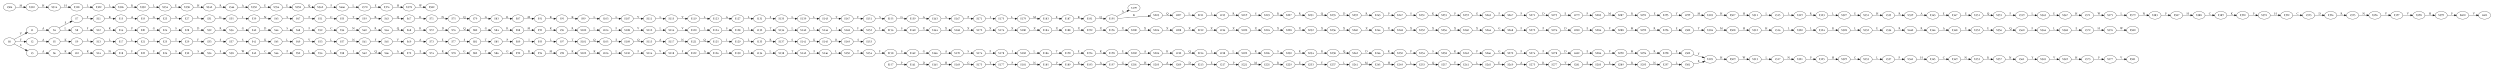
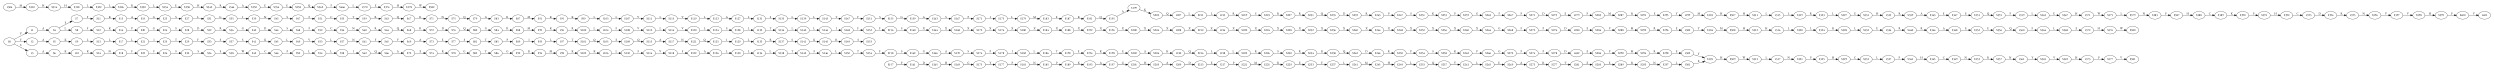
  strict digraph {
    fontname="EB Garamond"
    rankdir=LR
    node [fontname="EB Garamond"]
    edge [fontname="EB Garamond"]
    S0
    S1
    S2
    S3
    S4
    S5
    S6
    S7
    S8
    S9
    S10
    S11
    S12
    S13
    S14
    S15
    S16
    S17
    S18
    S19
    S20
    S21
    S22
    S23
    S24
    S25
    S26
    S27
    S28
    S29
    S30
    S31
    S32
    S33
    S34
    S35
    S36
    S37
    S38
    S39
    S40
    S41
    S42
    S43
    S44
    S45
    S46
    S47
    S48
    S49
    S50
    S51
    S52
    S53
    S54
    S55
    S56
    S57
    S58
    S59
    S60
    S61
    S62
    S63
    S64
    S65
    S66
    S67
    S68
    S69
    S70
    S71
    S72
    S73
    S74
    S75
    S76
    S77
    S78
    S79
    S80
    S81
    S82
    S83
    S84
    S85
    S86
    S87
    S88
    S89
    S90
    S91
    S92
    S93
    S94
    S95
    S96
    S97
    S98
    S99
    S100
    S101
    S102
    S103
    S104
    S105
    S106
    S107
    S108
    S109
    S110
    S111
    S112
    S113
    S114
    S115
    S116
    S117
    S118
    S119
    S120
    S121
    S122
    S123
    S124
    S125
    S126
    S127
    S128
    S129
    S130
    S131
    S132
    S133
    S134
    S135
    S136
    S137
    S138
    S139
    S140
    S141
    S142
    S143
    S144
    S145
    S146
    S147
    S148
    S149
    S150
    S151
    S152
    S153
    S154
    S155
    S156
    S158
    S159
    S160
    S157
    S161
    S162
    S163
    S164
    S165
    S166
    S167
    S168
    S169
    S170
    S171
    S172
    S173
    S174
    S175
    S176
    S177
    S178
    S179
    S180
    S181
    S182
    S183
    S184
    S185
    S186
    S187
    S188
    S189
    S190
    S191
    S192
    S193
    S194
    S195
    S196
    S197
    S198
    S199
    S200
    S201
    S202
    S203
    S204
    S205
    S206
    S207
    S208
    S209
    S210
    S211
    S212
    S213
    S214
    S215
    S216
    S217
    S218
    S219
    S220
    S221
    S222
    S223
    S224
    S225
    S226
    S227
    S228
    S229
    S230
    S231
    S232
    S233
    S234
    S235
    S236
    S237
    S238
    S239
    S240
    S241
    S242
    S243
    S244
    S245
    S246
    S247
    S248
    S249
    S250
    S251
    S252
    S253
    S254
    S255
    S256
    S257
    S258
    S259
    S260
    S261
    S262
    S263
    S264
    S265
    S266
    S267
    S268
    S269
    S270
    S271
    S272
    S273
    S274
    S275
    S276
    S277
    S278
    S279
    S280
    S281
    n283 [label=S482]
    S283
    S284
    S285
    S286
    S287
    S288
    S289
    S290
    S291
    S292
    S293
    S294
    S295
    S296
    S297
    S298
    S299
    S300
    S301
    S302
    S303
    S304
    S305
    S307
    S308
    S309
    S306
    S310
    S311
    S312
    S313
    S314
    S315
    S316
    S317
    S318
    S319
    S320
    S321
    S322
    S323
    S324
    S325
    S326
    S327
    S328
    S329
    S330
    S331
    S332
    S333
    S334
    S335
    S336
    S337
    S338
    S339
    n341 [label=S440]
    S341
    S342
    S343
    S344
    S345
    S346
    S347
    S348
    S349
    S350
    S351
    S352
    S353
    S354
    S355
    S356
    S357
    S358
    S359
    S360
    S361
    S362
    S363
    S364
    S365
    n367 [label=S466]
    S367
    S368
    S369
    S370
    S371
    S372
    S373
    S374
    S375
    S376
    S377
    S378
    S379
    S380
    S381
    S382
    S383
    S387
    S388
    S389
    S390
    S391
    S392
    S393
    S394
    S395
    S396
    S397
    S398
    S399
    S400
    S401
    S0 -> S1 [label=V]
    S0 -> S2 [label=F]
    S0 -> S3 [label=S]
    S1 -> S4 [label=A]
    S2 -> S5 [label=A]
    S3 -> S6 [label=A]
    S4 -> S7 [label=S]
    S4 -> S8 [label=L]
    S5 -> S9 [label=K]
    S6 -> S10 [label=K]
    S7 -> S11 [label=F]
    S8 -> S12 [label=F]
    S9 -> S13 [label=L]
    S10 -> S14 [label=K]
    S11 -> S15 [label=K]
    S12 -> S16 [label=K]
    S13 -> S17 [label=L]
    S14 -> S18 [label=N]
    S15 -> S19 [label=A]
    S16 -> S20 [label=P]
    S17 -> S21 [label=L]
    S18 -> S22 [label=F]
    S19 -> S23 [label=G]
    S20 -> S24 [label=G]
    S21 -> S25 [label=I]
    S22 -> S26 [label=F]
    S23 -> S27 [label=S]
    S24 -> S28 [label=S]
    S25 -> S29 [label=T]
    S26 -> S30 [label=S]
    S27 -> S31 [label=L]
    S28 -> S32 [label=D]
    S29 -> S33 [label=F]
    S30 -> S34 [label=S]
    S31 -> S35 [label=G]
    S32 -> S36 [label=R]
    S33 -> S37 [label=S]
    S34 -> S38 [label=S]
    S35 -> S39 [label=I]
    S36 -> S40 [label=G]
    S37 -> S41 [label=S]
    S38 -> S42 [label=W]
    S39 -> S43 [label=N]
    S40 -> S44 [label=D]
    S41 -> S45 [label=K]
    S42 -> S46 [label=C]
    S43 -> S47 [label=S]
    S44 -> S48 [label=S]
    S45 -> S49 [label=L]
    S46 -> S50 [label=P]
    S47 -> S51 [label=F]
    S48 -> S52 [label=F]
    S49 -> S53 [label=V]
    S50 -> S54 [label=L]
    S51 -> S55 [label=C]
    S52 -> S56 [label=C]
    S53 -> S57 [label=L]
    S54 -> S58 [label=L]
    S55 -> S59 [label=T]
    S56 -> S60 [label=N]
    S57 -> S61 [label=N]
    S58 -> S62 [label=I]
    S59 -> S63 [label=R]
    S60 -> S64 [label=R]
    S61 -> S65 [label=F]
    S62 -> S66 [label=Q]
    S63 -> S67 [label=Q]
    S64 -> S68 [label=Q]
    S65 -> S69 [label=V]
    S66 -> S70 [label=A]
    S67 -> S71 [label=R]
    S68 -> S72 [label=R]
    S69 -> S73 [label=A]
    S70 -> S74 [label=E]
    S71 -> S75 [label=N]
    S72 -> S76 [label=D]
    S73 -> S77 [label=E]
    S74 -> S78 [label=R]
    S75 -> S79 [label=Q]
    S76 -> S80 [label=Q]
    S77 -> S81 [label=S]
    S78 -> S82 [label=G]
    S79 -> S83 [label=G]
    S80 -> S84 [label=G]
    S81 -> S85 [label=T]
    S82 -> S86 [label=T]
    S83 -> S87 [label=R]
    S84 -> S88 [label=R]
    S85 -> S89 [label=P]
    S86 -> S90 [label=G]
    S87 -> S91 [label=M]
    S88 -> S92 [label=M]
    S89 -> S93 [label=I]
    S90 -> S94 [label=R]
    S91 -> S95 [label=K]
    S92 -> S96 [label=K]
    S93 -> S97 [label=L]
    S94 -> S98 [label=M]
    S95 -> S99 [label=K]
    S96 -> S100 [label=R]
    S97 -> S101 [label=T]
    S98 -> S102 [label=K]
    S99 -> S103 [label=L]
    S100 -> S104 [label=L]
    S101 -> S105 [label=Q]
    S102 -> S106 [label=K]
    S103 -> S107 [label=L]
    S104 -> S108 [label=F]
    S105 -> S109 [label=E]
    S106 -> S110 [label=L]
    S107 -> S111 [label=V]
    S108 -> S112 [label=V]
    S109 -> S113 [label=Q]
    S110 -> S114 [label=F]
    S111 -> S115 [label=L]
    S112 -> S116 [label=L]
    S113 -> S117 [label=A]
    S114 -> S118 [label=V]
    S115 -> S119 [label=V]
    S116 -> S120 [label=V]
    S117 -> S121 [label=N]
    S118 -> S122 [label=F]
    S119 -> S123 [label=L]
    S120 -> S124 [label=L]
    S121 -> S125 [label=Q]
    S122 -> S126 [label=A]
    S123 -> S127 [label=A]
    S124 -> S128 [label=S]
    S125 -> S129 [label=I]
    S126 -> S130 [label=L]
    S127 -> S131 [label=L]
    S128 -> S132 [label=L]
    S129 -> S133 [label=L]
    S130 -> S134 [label=L]
    S131 -> S135 [label=S]
    S132 -> S136 [label=T]
    S133 -> S137 [label=R]
    S134 -> S138 [label=L]
    S135 -> S139 [label=L]
    S136 -> S140 [label=L]
    S137 -> S141 [label=S]
    S138 -> S142 [label=T]
    S139 -> S143 [label=L]
    S140 -> S144 [label=L]
    S141 -> S145 [label=K]
    S142 -> S146 [label=F]
    S143 -> S147 [label=T]
    S144 -> S148 [label=I]
    S145 -> S149 [label=R]
    S146 -> S150 [label=L]
    S147 -> S151 [label=F]
    S148 -> S152 [label=F]
    S149 -> S153 [label=S]
    S150 -> S154 [label=T]
    S151 -> S155 [label=S]
    S152 -> S156 [label=F]
    S154 -> S158 [label=F]
    S155 -> S159 [label=G]
    S156 -> S160 [label=S]
    S158 -> S162 [label=S]
    S159 -> S163 [label=A]
    S160 -> S164 [label=X]
    S157 -> S161 [label=P]
    S161 -> S165 [label=D]
    S162 -> S166 [label=G]
    S163 -> S167 [label=S]
    S164 -> S168 [label=X]
    S165 -> S169 [label=H]
    S166 -> S170 [label=A]
    S167 -> S171 [label=P]
    S168 -> S172 [label=X]
    S169 -> S173 [label=G]
    S170 -> S174 [label=S]
    S171 -> S175 [label=I]
    S172 -> S176 [label=X]
    S173 -> S177 [label=Y]
    S174 -> S178 [label=P]
    S175 -> S179 [label=L]
    S176 -> S180 [label=X]
    S177 -> S181 [label=P]
    S178 -> S182 [label=I]
    S179 -> S183 [label=M]
    S180 -> S184 [label=X]
    S181 -> S185 [label=N]
    S182 -> S186 [label=L]
    S183 -> S187 [label=E]
    S184 -> S188 [label=X]
    S185 -> S189 [label=P]
    S186 -> S190 [label=T]
    S187 -> S191 [label=K]
    S188 -> S192 [label=X]
    S189 -> S193 [label=K]
    S190 -> S194 [label=E]
    S191 -> S195 [label=Q]
    S192 -> S196 [label=X]
    S193 -> S197 [label=A]
    S194 -> S198 [label=K]
    S195 -> S199 [label=A]
    S196 -> S200 [label=X]
    S197 -> S201 [label=G]
    S198 -> S202 [label=E]
-   S195 -> S203 [label=K]
+   S199 -> S203 [label=K]
    S200 -> S204 [label=X]
    S201 -> S205 [label=H]
    S202 -> S206 [label=A]
    S203 -> S207 [label=Q]
    S204 -> S208 [label=X]
    S205 -> S209 [label=A]
    S206 -> S210 [label=K]
    S207 -> S211 [label=L]
    S208 -> S212 [label=X]
    S209 -> S213 [label=D]
    S210 -> S214 [label=Q]
    S211 -> S215 [label=L]
    S212 -> S216 [label=X]
    S213 -> S217 [label=E]
    S214 -> S218 [label=L]
    S215 -> S219 [label=R]
    S216 -> S220 [label=X]
    S217 -> S221 [label=P]
    S218 -> S222 [label=L]
    S219 -> S223 [label=S]
    S220 -> S224 [label=X]
    S221 -> S225 [label=M]
    S222 -> S226 [label=R]
    S223 -> S227 [label=R]
    S224 -> S228 [label=X]
    S225 -> S229 [label=R]
    S226 -> S230 [label=S]
    S227 -> S231 [label=R]
    S228 -> S232 [label=X]
    S229 -> S233 [label=E]
    S230 -> S234 [label=R]
    S231 -> S235 [label=Q]
    S232 -> S236 [label=X]
    S233 -> S237 [label=Y]
    S234 -> S238 [label=R]
    S235 -> S239 [label=D]
    S236 -> S240 [label=X]
    S237 -> S241 [label=L]
    S238 -> S242 [label=Q]
    S239 -> S243 [label=R]
    S240 -> S244 [label=X]
    S241 -> S245 [label=M]
    S242 -> S246 [label=D]
    S243 -> S247 [label=P]
    S244 -> S248 [label=X]
    S245 -> S249 [label=H]
    S246 -> S250 [label=R]
    S247 -> S251 [label=S]
    S248 -> S252 [label=X]
    S249 -> S253 [label=L]
    S250 -> S254 [label=P]
    S251 -> S255 [label=K]
    S252 -> S256 [label=X]
    S253 -> S257 [label=Q]
    S254 -> S258 [label=S]
    S255 -> S259 [label=P]
    S256 -> S260 [label=X]
    S257 -> S261 [label=V]
    S258 -> S262 [label=K]
    S259 -> S263 [label=G]
    S260 -> S264 [label=X]
    S261 -> S265 [label=L]
    S262 -> S266 [label=P]
    S263 -> S267 [label=F]
    S264 -> S268 [label=G]
    S265 -> S269 [label=E]
    S266 -> S270 [label=G]
    S267 -> S271 [label=P]
    S268 -> S272 [label=F]
    S269 -> S273 [label=A]
    S270 -> S274 [label=F]
    S271 -> S275 [label=D]
    S272 -> S276 [label=P]
    S273 -> S277 [label=R]
    S274 -> S278 [label=P]
    S275 -> S279 [label=E]
    S276 -> S280 [label=D]
    S277 -> S281 [label=V]
    S278 -> n283 [label=D]
    S279 -> S283 [label=P]
    S280 -> S284 [label=E]
    S281 -> S285 [label=E]
    n283 -> S286 [label=E]
    S283 -> S287 [label=M]
    S284 -> S288 [label=P]
    S285 -> S289 [label=E]
    S286 -> S290 [label=P]
    S287 -> S291 [label=R]
    S288 -> S292 [label=M]
    S289 -> S293 [label=R]
    S290 -> S294 [label=M]
    S291 -> S295 [label=E]
    S292 -> S296 [label=R]
    S293 -> S297 [label=N]
    S294 -> S298 [label=R]
    S295 -> S299 [label=Y]
    S296 -> S300 [label=E]
    S297 -> S301 [label=L]
    S298 -> S302 [label=E]
    S299 -> S303 [label=M]
    S300 -> S304 [label=Y]
    S301 -> S305 [label=E]
    S302 -> S305 [label=Y]
    S303 -> S307 [label=H]
    S304 -> S308 [label=M]
    S305 -> S309 [label=H]
    S307 -> S311 [label=H]
    S308 -> S312 [label=H]
    S309 -> S313 [label=W]
    S306 -> S310 [label=M]
    S310 -> S314 [label=H]
    S311 -> S315 [label=L]
    S312 -> S316 [label=H]
    S313 -> S317 [label=L]
    S314 -> S318 [label=H]
    S315 -> S319 [label=L]
    S316 -> S320 [label=L]
    S317 -> S321 [label=N]
    S318 -> S322 [label=L]
    S319 -> S323 [label=R]
    S320 -> S324 [label=L]
    S321 -> S325 [label=P]
    S322 -> S326 [label=L]
    S323 -> S327 [label=L]
    S324 -> S328 [label=R]
    S325 -> S329 [label=H]
    S326 -> S330 [label=R]
    S327 -> S331 [label=E]
    S328 -> S332 [label=L]
    S329 -> S333 [label=C]
    S330 -> S334 [label=L]
    S331 -> S335 [label=H]
    S332 -> S336 [label=E]
    S333 -> S337 [label=L]
    S334 -> S338 [label=E]
    S335 -> S339 [label=R]
    S336 -> n341 [label=R]
    S337 -> S341 [label=P]
    S338 -> S342 [label=H]
    S339 -> S343 [label=A]
    n341 -> S344 [label=R]
    S341 -> S345 [label=H]
    S342 -> S346 [label=R]
    S343 -> S347 [label=E]
    S344 -> S348 [label=A]
    S345 -> S349 [label=C]
    S346 -> S350 [label=A]
    S347 -> S351 [label=E]
    S348 -> S352 [label=E]
    S349 -> S353 [label=N]
    S350 -> S354 [label=E]
    S351 -> S355 [label=Q]
    S352 -> S356 [label=E]
    S353 -> S357 [label=R]
    S354 -> S358 [label=E]
    S355 -> S359 [label=F]
    S356 -> S360 [label=Q]
    S357 -> S361 [label=N]
    S358 -> S362 [label=Q]
    S359 -> S363 [label=L]
    S360 -> S364 [label=F]
    S361 -> S365 [label=Y]
    S362 -> n367 [label=F]
    S363 -> S367 [label=E]
    S364 -> S368 [label=L]
    S365 -> S369 [label=V]
    n367 -> S370 [label=L]
    S367 -> S371 [label=H]
    S368 -> S372 [label=E]
    S369 -> S373 [label=H]
    S370 -> S374 [label=E]
    S371 -> S375 [label=W]
    S372 -> S376 [label=H]
    S373 -> S377 [label=P]
    S374 -> S378 [label=H]
    S375 -> S379 [label=L]
    S376 -> S380 [label=W]
    S377 -> S381 [label=V]
    S378 -> S382 [label=W]
    S379 -> S383 [label=N]
    S383 -> S387 [label=P]
    S387 -> S388 [label=H]
    S388 -> S389 [label=C]
    S389 -> S390 [label=K]
    S390 -> S391 [label=P]
    S391 -> S392 [label=H]
    S392 -> S393 [label=C]
    S393 -> S394 [label=D]
    S394 -> S395 [label=R]
    S395 -> S396 [label=N]
    S396 -> S397 [label=V]
    S397 -> S398 [label=V]
    S398 -> S399 [label=H]
    S399 -> S400 [label=P]
    S400 -> S401 [label=V]
  }
